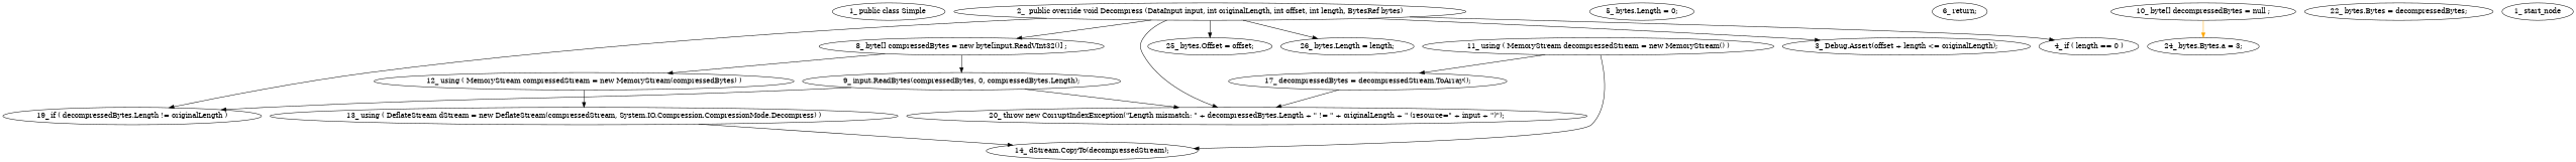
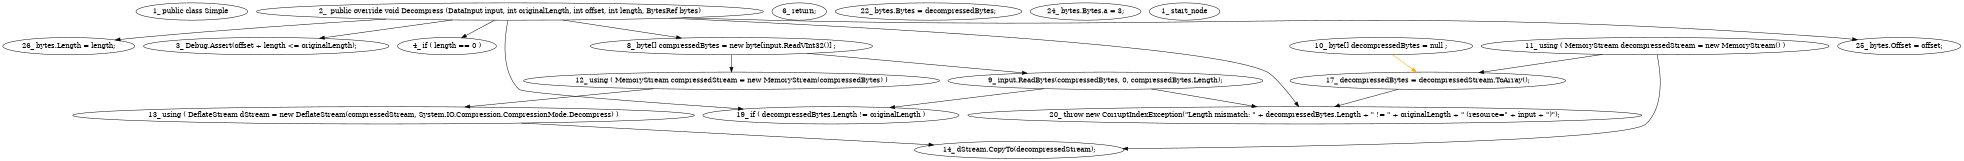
  digraph {
    node [type_label=expression_statement]
    edge [used_def=input]
    n1 [label="1_\ public\ class\ Simple\ " type_label=class_declaration]
    n2 [label="2_\ \ public\ override\ void\ Decompress\ \(DataInput\ input,\ int\ originalLength,\ int\ offset,\ int\ length,\ BytesRef\ bytes\)" type_label=method_declaration]
    n3 [label="3_\ Debug\.Assert\(offset\ \+\ length\ <=\ originalLength\);"]
    n4 [label="4_\ if\ \(\ length\ ==\ 0\ \)" type_label=if]
    n5 [label="8_\ byte\[\]\ compressedBytes\ =\ new\ byte\[input\.ReadVInt32\(\)\]\ ;" type_label=local_declaration]
    n6 [label="19_\ if\ \(\ decompressedBytes\.Length\ !=\ originalLength\ \)" type_label=if]
    n7 [label="20_\ throw\ new\ CorruptIndexException\(\"Length\ mismatch:\ \"\ \+\ decompressedBytes\.Length\ \+\ \"\ !=\ \"\ \+\ originalLength\ \+\ \"\ \(resource=\"\ \+\ input\ \+\ \"\)\"\);"]
    n8 [label="25_\ bytes\.Offset\ =\ offset;"]
    n9 [label="26_\ bytes\.Length\ =\ length;"]
    n10 [label="9_\ input\.ReadBytes\(compressedBytes,\ 0,\ compressedBytes\.Length\);"]
    n11 [label="12_\ using\ \(\ MemoryStream\ compressedStream\ =\ new\ MemoryStream\(compressedBytes\)\ \)" type_label=using]
-   n12 [label="5_\ bytes\.Length\ =\ 0;"]
    n13 [label="6_\ return;"]
    n14 [label="13_\ using\ \(\ DeflateStream\ dStream\ =\ new\ DeflateStream\(compressedStream,\ System\.IO\.Compression\.CompressionMode\.Decompress\)\ \)" type_label=using]
    n15 [label="10_\ byte\[\]\ decompressedBytes\ =\ null\ ;" type_label=local_declaration]
    n16 [label="17_\ decompressedBytes\ =\ decompressedStream\.ToArray\(\);"]
    n17 [label="11_\ using\ \(\ MemoryStream\ decompressedStream\ =\ new\ MemoryStream\(\)\ \)" type_label=using]
    n18 [label="14_\ dStream\.CopyTo\(decompressedStream\);"]
    n19 [label="22_\ bytes\.Bytes\ =\ decompressedBytes;"]
    n20 [label="24_\ bytes\.Bytes\.a\ =\ 3;"]
    n21 [label="1_\ start_node" type_label=start]
    n2 -> n3 [used_def=originalLength]
    n2 -> n4 [used_def=length]
    n2 -> n5
    n2 -> n6 [used_def=originalLength]
    n2 -> n7 [used_def=originalLength]
    n2 -> n8 [used_def=offset]
    n2 -> n9 [used_def=length]
    n5 -> n10
    n5 -> n11 [used_def=compressedBytes]
    n10 -> n6
    n10 -> n7
    n11 -> n14 [used_def=compressedStream]
    n14 -> n18 [used_def=dStream]
-   n15 -> n20 [color=orange used_def=""]
+   n15 -> n16 [color=orange used_def=""]
    n16 -> n7 [used_def="decompressedBytes.Length"]
    n17 -> n16 [used_def=decompressedStream]
    n17 -> n18 [used_def=decompressedStream]
  }
